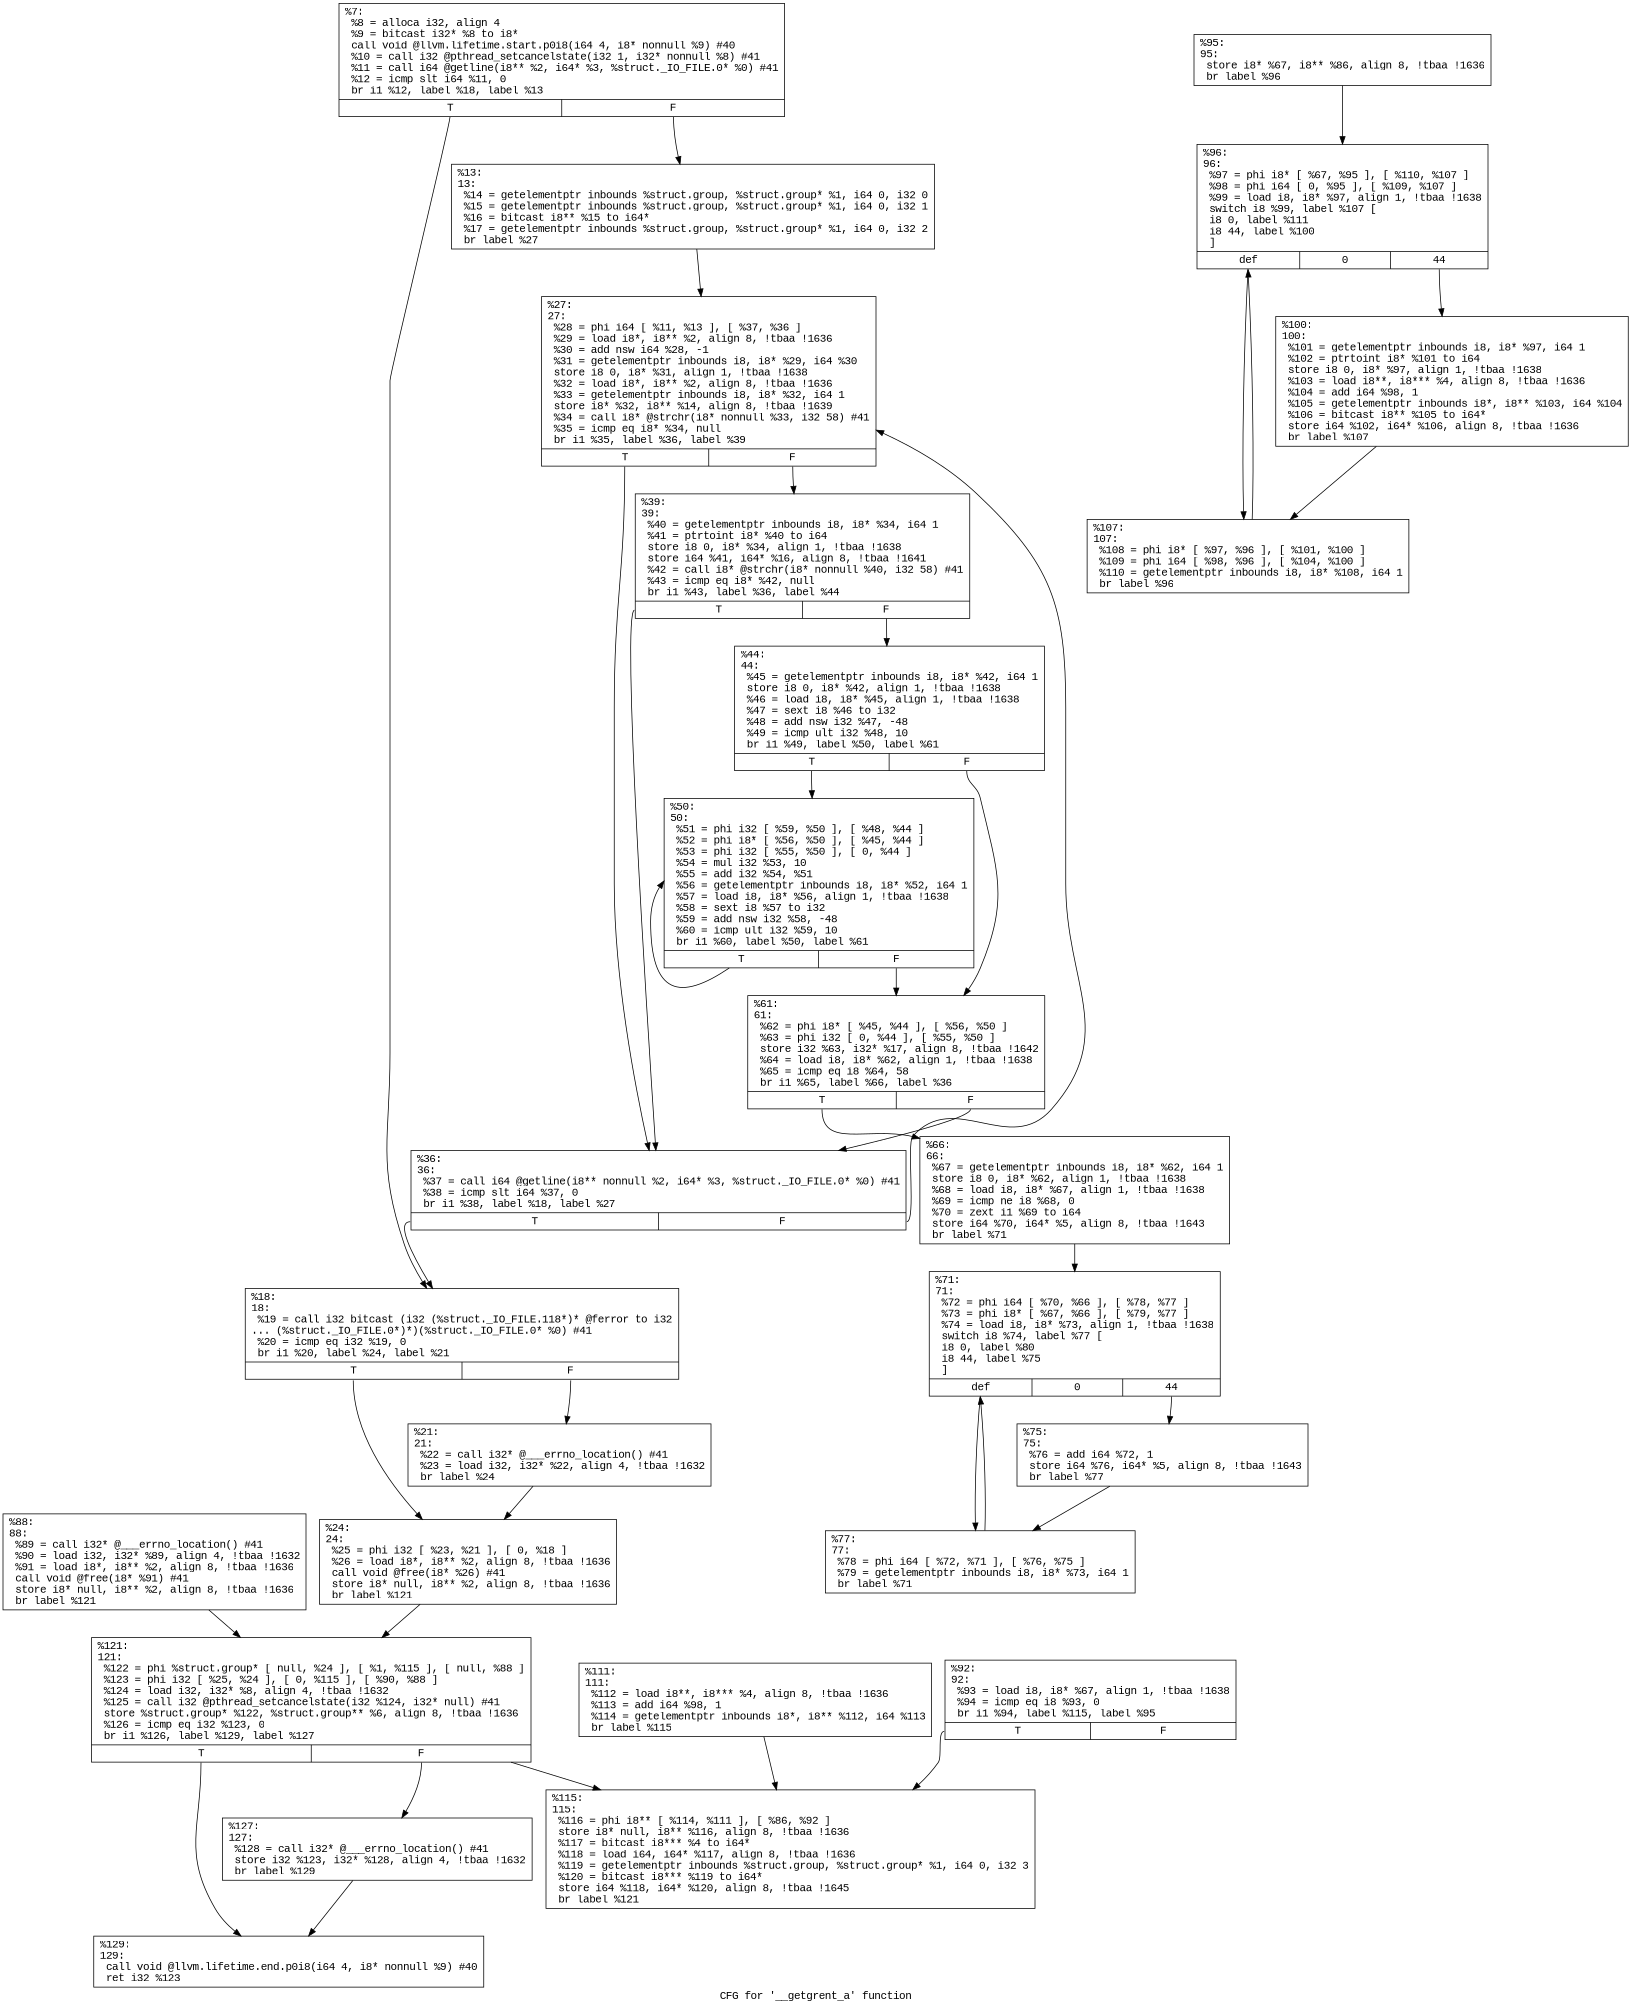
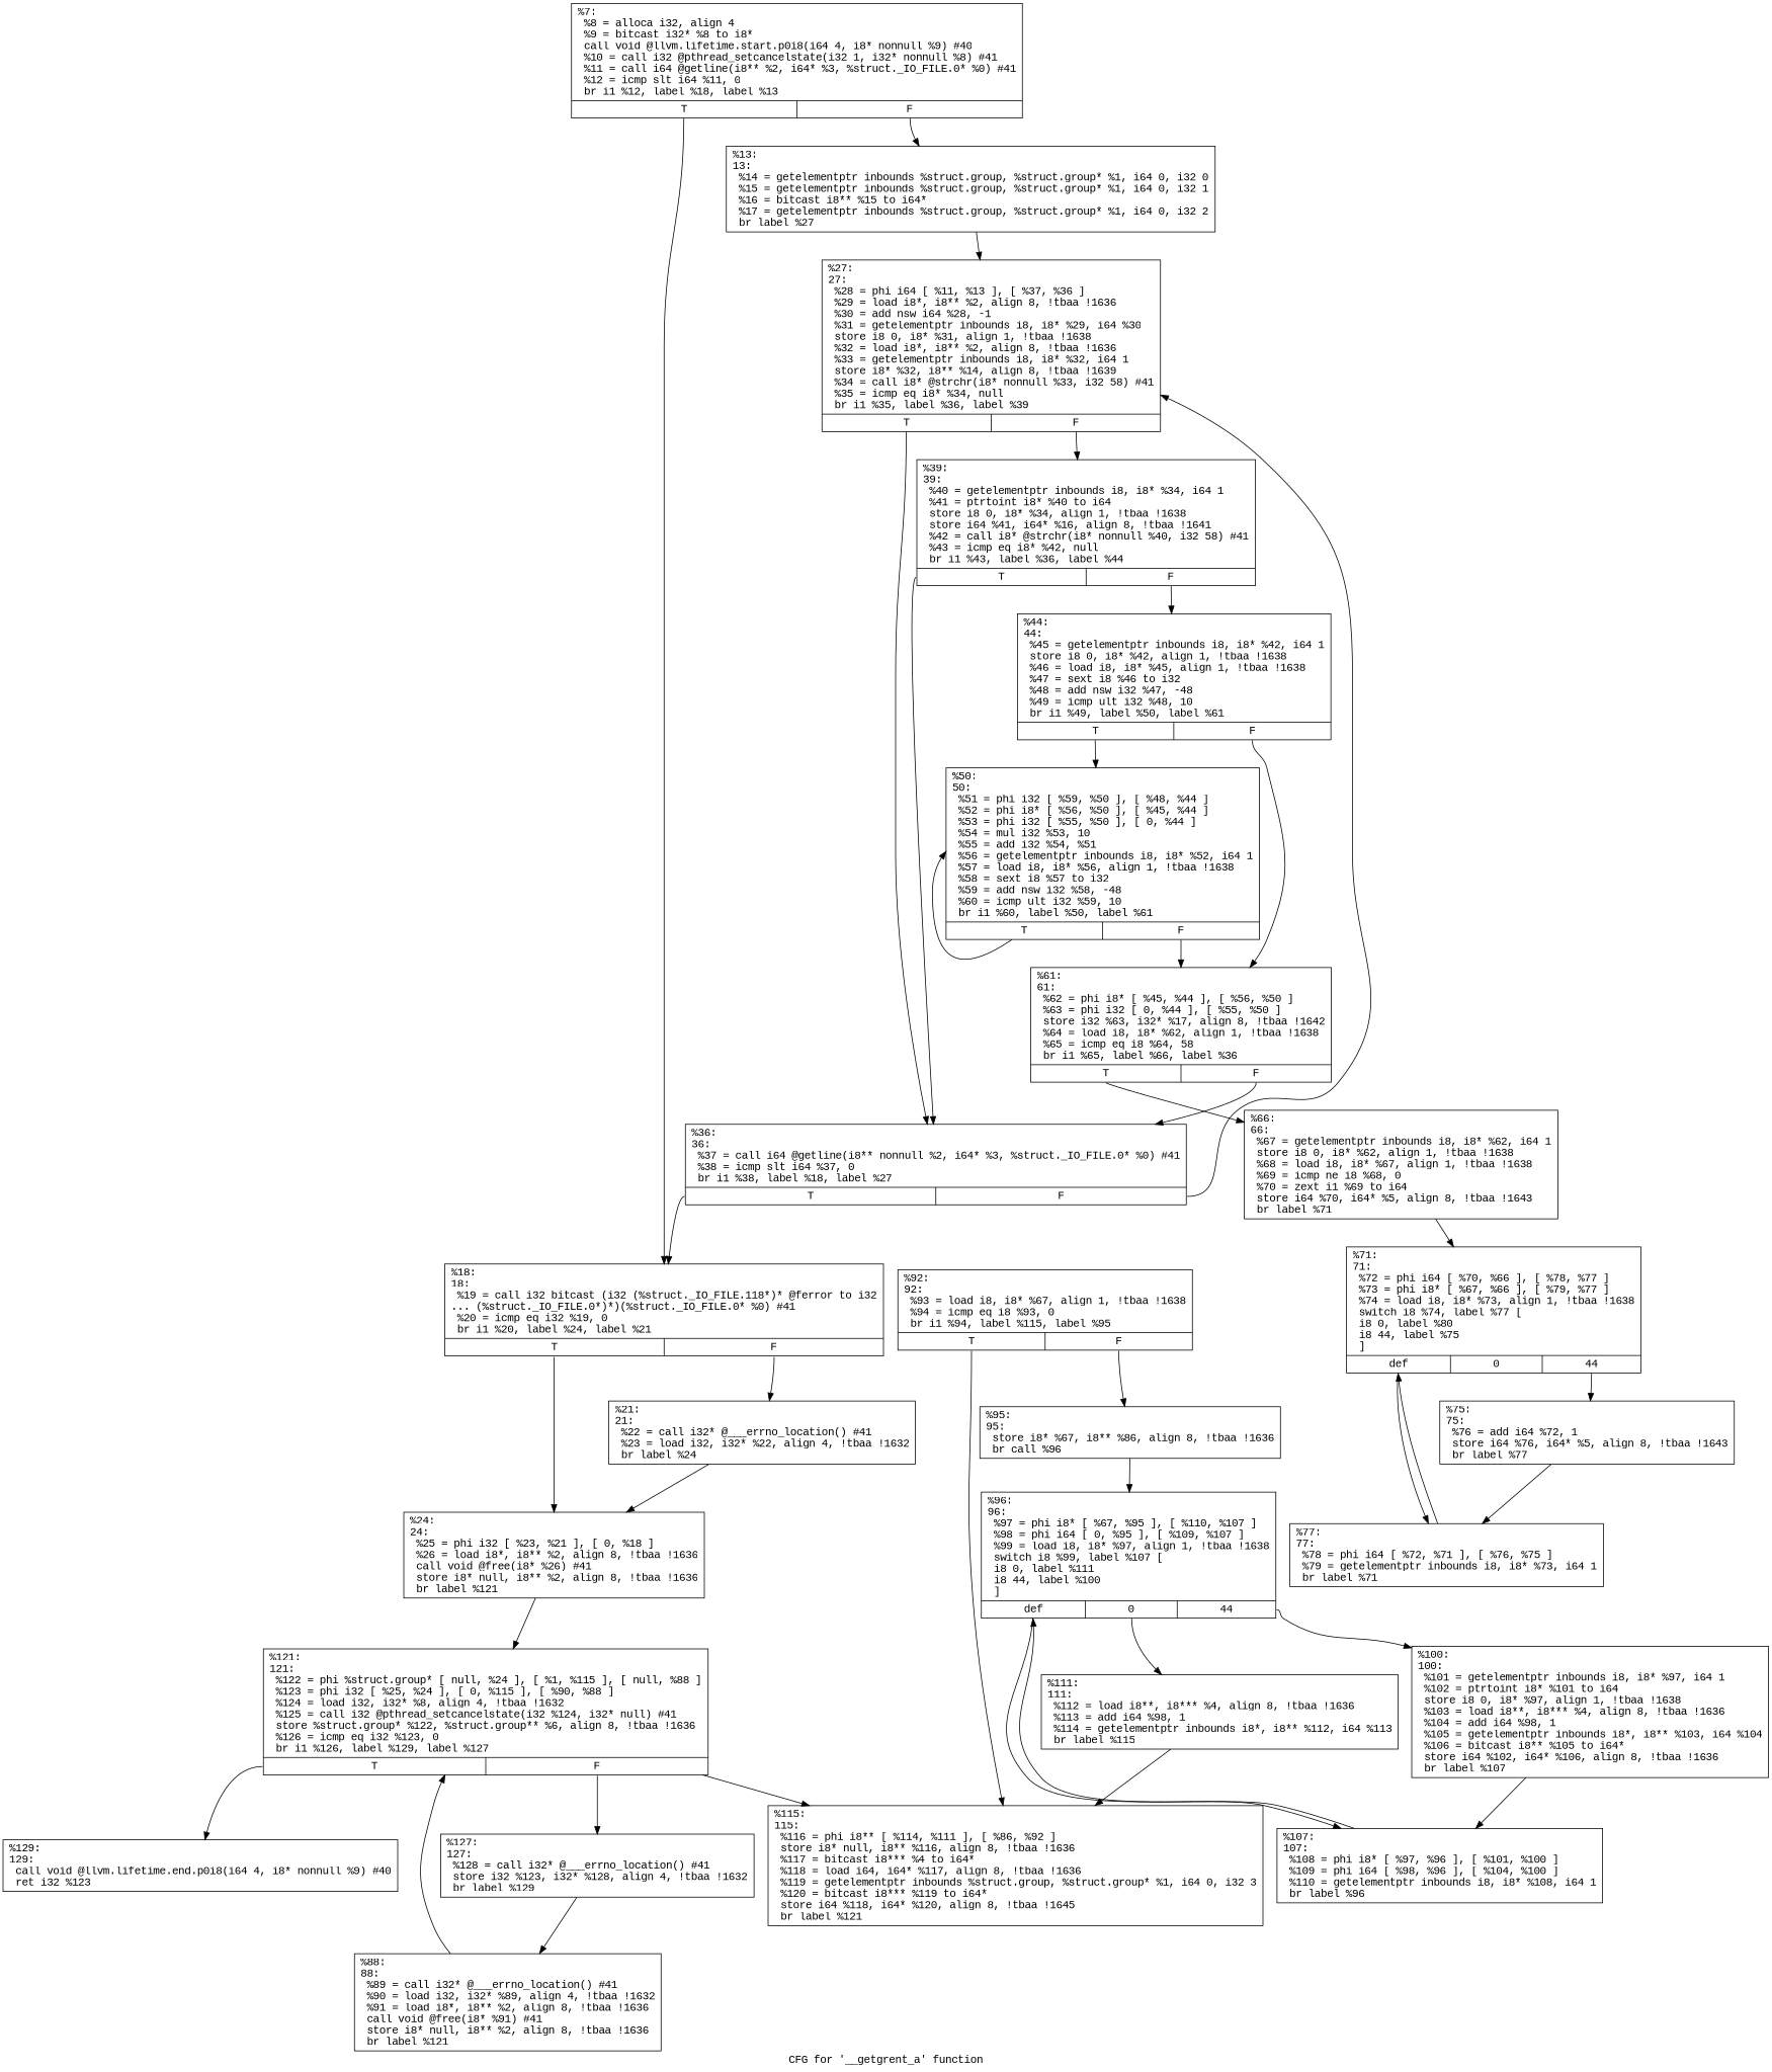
  digraph {
    fontname="Liberation Mono"
    label="CFG for '__getgrent_a' function"
    node [fontname="Liberation Mono" shape=record]
    edge [fontname="Liberation Mono"]
    n1 [label="{%7:\l  %8 = alloca i32, align 4\l  %9 = bitcast i32* %8 to i8*\l  call void @llvm.lifetime.start.p0i8(i64 4, i8* nonnull %9) #40\l  %10 = call i32 @pthread_setcancelstate(i32 1, i32* nonnull %8) #41\l  %11 = call i64 @getline(i8** %2, i64* %3, %struct._IO_FILE.0* %0) #41\l  %12 = icmp slt i64 %11, 0\l  br i1 %12, label %18, label %13\l|{<s0>T|<s1>F}}"]
    n2 [label="{%18:\l18:                                               \l  %19 = call i32 bitcast (i32 (%struct._IO_FILE.118*)* @ferror to i32\l... (%struct._IO_FILE.0*)*)(%struct._IO_FILE.0* %0) #41\l  %20 = icmp eq i32 %19, 0\l  br i1 %20, label %24, label %21\l|{<s0>T|<s1>F}}"]
    n3 [label="{%13:\l13:                                               \l  %14 = getelementptr inbounds %struct.group, %struct.group* %1, i64 0, i32 0\l  %15 = getelementptr inbounds %struct.group, %struct.group* %1, i64 0, i32 1\l  %16 = bitcast i8** %15 to i64*\l  %17 = getelementptr inbounds %struct.group, %struct.group* %1, i64 0, i32 2\l  br label %27\l}"]
    n4 [label="{%24:\l24:                                               \l  %25 = phi i32 [ %23, %21 ], [ 0, %18 ]\l  %26 = load i8*, i8** %2, align 8, !tbaa !1636\l  call void @free(i8* %26) #41\l  store i8* null, i8** %2, align 8, !tbaa !1636\l  br label %121\l}"]
    n5 [label="{%21:\l21:                                               \l  %22 = call i32* @___errno_location() #41\l  %23 = load i32, i32* %22, align 4, !tbaa !1632\l  br label %24\l}"]
    n6 [label="{%27:\l27:                                               \l  %28 = phi i64 [ %11, %13 ], [ %37, %36 ]\l  %29 = load i8*, i8** %2, align 8, !tbaa !1636\l  %30 = add nsw i64 %28, -1\l  %31 = getelementptr inbounds i8, i8* %29, i64 %30\l  store i8 0, i8* %31, align 1, !tbaa !1638\l  %32 = load i8*, i8** %2, align 8, !tbaa !1636\l  %33 = getelementptr inbounds i8, i8* %32, i64 1\l  store i8* %32, i8** %14, align 8, !tbaa !1639\l  %34 = call i8* @strchr(i8* nonnull %33, i32 58) #41\l  %35 = icmp eq i8* %34, null\l  br i1 %35, label %36, label %39\l|{<s0>T|<s1>F}}"]
    n7 [label="{%121:\l121:                                              \l  %122 = phi %struct.group* [ null, %24 ], [ %1, %115 ], [ null, %88 ]\l  %123 = phi i32 [ %25, %24 ], [ 0, %115 ], [ %90, %88 ]\l  %124 = load i32, i32* %8, align 4, !tbaa !1632\l  %125 = call i32 @pthread_setcancelstate(i32 %124, i32* null) #41\l  store %struct.group* %122, %struct.group** %6, align 8, !tbaa !1636\l  %126 = icmp eq i32 %123, 0\l  br i1 %126, label %129, label %127\l|{<s0>T|<s1>F}}"]
    n8 [label="{%36:\l36:                                               \l  %37 = call i64 @getline(i8** nonnull %2, i64* %3, %struct._IO_FILE.0* %0) #41\l  %38 = icmp slt i64 %37, 0\l  br i1 %38, label %18, label %27\l|{<s0>T|<s1>F}}"]
    n9 [label="{%39:\l39:                                               \l  %40 = getelementptr inbounds i8, i8* %34, i64 1\l  %41 = ptrtoint i8* %40 to i64\l  store i8 0, i8* %34, align 1, !tbaa !1638\l  store i64 %41, i64* %16, align 8, !tbaa !1641\l  %42 = call i8* @strchr(i8* nonnull %40, i32 58) #41\l  %43 = icmp eq i8* %42, null\l  br i1 %43, label %36, label %44\l|{<s0>T|<s1>F}}"]
    n10 [label="{%44:\l44:                                               \l  %45 = getelementptr inbounds i8, i8* %42, i64 1\l  store i8 0, i8* %42, align 1, !tbaa !1638\l  %46 = load i8, i8* %45, align 1, !tbaa !1638\l  %47 = sext i8 %46 to i32\l  %48 = add nsw i32 %47, -48\l  %49 = icmp ult i32 %48, 10\l  br i1 %49, label %50, label %61\l|{<s0>T|<s1>F}}"]
    n11 [label="{%129:\l129:                                              \l  call void @llvm.lifetime.end.p0i8(i64 4, i8* nonnull %9) #40\l  ret i32 %123\l}"]
    n12 [label="{%127:\l127:                                              \l  %128 = call i32* @___errno_location() #41\l  store i32 %123, i32* %128, align 4, !tbaa !1632\l  br label %129\l}"]
    n13 [label="{%115:\l115:                                              \l  %116 = phi i8** [ %114, %111 ], [ %86, %92 ]\l  store i8* null, i8** %116, align 8, !tbaa !1636\l  %117 = bitcast i8*** %4 to i64*\l  %118 = load i64, i64* %117, align 8, !tbaa !1636\l  %119 = getelementptr inbounds %struct.group, %struct.group* %1, i64 0, i32 3\l  %120 = bitcast i8*** %119 to i64*\l  store i64 %118, i64* %120, align 8, !tbaa !1645\l  br label %121\l}"]
    n14 [label="{%50:\l50:                                               \l  %51 = phi i32 [ %59, %50 ], [ %48, %44 ]\l  %52 = phi i8* [ %56, %50 ], [ %45, %44 ]\l  %53 = phi i32 [ %55, %50 ], [ 0, %44 ]\l  %54 = mul i32 %53, 10\l  %55 = add i32 %54, %51\l  %56 = getelementptr inbounds i8, i8* %52, i64 1\l  %57 = load i8, i8* %56, align 1, !tbaa !1638\l  %58 = sext i8 %57 to i32\l  %59 = add nsw i32 %58, -48\l  %60 = icmp ult i32 %59, 10\l  br i1 %60, label %50, label %61\l|{<s0>T|<s1>F}}"]
    n15 [label="{%61:\l61:                                               \l  %62 = phi i8* [ %45, %44 ], [ %56, %50 ]\l  %63 = phi i32 [ 0, %44 ], [ %55, %50 ]\l  store i32 %63, i32* %17, align 8, !tbaa !1642\l  %64 = load i8, i8* %62, align 1, !tbaa !1638\l  %65 = icmp eq i8 %64, 58\l  br i1 %65, label %66, label %36\l|{<s0>T|<s1>F}}"]
    n16 [label="{%66:\l66:                                               \l  %67 = getelementptr inbounds i8, i8* %62, i64 1\l  store i8 0, i8* %62, align 1, !tbaa !1638\l  %68 = load i8, i8* %67, align 1, !tbaa !1638\l  %69 = icmp ne i8 %68, 0\l  %70 = zext i1 %69 to i64\l  store i64 %70, i64* %5, align 8, !tbaa !1643\l  br label %71\l}"]
    n17 [label="{%71:\l71:                                               \l  %72 = phi i64 [ %70, %66 ], [ %78, %77 ]\l  %73 = phi i8* [ %67, %66 ], [ %79, %77 ]\l  %74 = load i8, i8* %73, align 1, !tbaa !1638\l  switch i8 %74, label %77 [\l    i8 0, label %80\l    i8 44, label %75\l  ]\l|{<s0>def|<s1>0|<s2>44}}"]
    n18 [label="{%77:\l77:                                               \l  %78 = phi i64 [ %72, %71 ], [ %76, %75 ]\l  %79 = getelementptr inbounds i8, i8* %73, i64 1\l  br label %71\l}"]
    n19 [label="{%75:\l75:                                               \l  %76 = add i64 %72, 1\l  store i64 %76, i64* %5, align 8, !tbaa !1643\l  br label %77\l}"]
    n20 [label="{%88:\l88:                                               \l  %89 = call i32* @___errno_location() #41\l  %90 = load i32, i32* %89, align 4, !tbaa !1632\l  %91 = load i8*, i8** %2, align 8, !tbaa !1636\l  call void @free(i8* %91) #41\l  store i8* null, i8** %2, align 8, !tbaa !1636\l  br label %121\l}"]
    n21 [label="{%92:\l92:                                               \l  %93 = load i8, i8* %67, align 1, !tbaa !1638\l  %94 = icmp eq i8 %93, 0\l  br i1 %94, label %115, label %95\l|{<s0>T|<s1>F}}"]
-   n22 [label="{%95:\l95:                                               \l  store i8* %67, i8** %86, align 8, !tbaa !1636\l  br label %96\l}"]
+   n22 [label="{%95:\l95:                                               \l  store i8* %67, i8** %86, align 8, !tbaa !1636\l  br call %96\l}"]
    n23 [label="{%96:\l96:                                               \l  %97 = phi i8* [ %67, %95 ], [ %110, %107 ]\l  %98 = phi i64 [ 0, %95 ], [ %109, %107 ]\l  %99 = load i8, i8* %97, align 1, !tbaa !1638\l  switch i8 %99, label %107 [\l    i8 0, label %111\l    i8 44, label %100\l  ]\l|{<s0>def|<s1>0|<s2>44}}"]
    n24 [label="{%107:\l107:                                              \l  %108 = phi i8* [ %97, %96 ], [ %101, %100 ]\l  %109 = phi i64 [ %98, %96 ], [ %104, %100 ]\l  %110 = getelementptr inbounds i8, i8* %108, i64 1\l  br label %96\l}"]
    n25 [label="{%111:\l111:                                              \l  %112 = load i8**, i8*** %4, align 8, !tbaa !1636\l  %113 = add i64 %98, 1\l  %114 = getelementptr inbounds i8*, i8** %112, i64 %113\l  br label %115\l}"]
    n26 [label="{%100:\l100:                                              \l  %101 = getelementptr inbounds i8, i8* %97, i64 1\l  %102 = ptrtoint i8* %101 to i64\l  store i8 0, i8* %97, align 1, !tbaa !1638\l  %103 = load i8**, i8*** %4, align 8, !tbaa !1636\l  %104 = add i64 %98, 1\l  %105 = getelementptr inbounds i8*, i8** %103, i64 %104\l  %106 = bitcast i8** %105 to i64*\l  store i64 %102, i64* %106, align 8, !tbaa !1636\l  br label %107\l}"]
    n1 -> n2 [tailport=s0]
    n1 -> n3 [tailport=s1]
    n2 -> n4 [tailport=s0]
    n2 -> n5 [tailport=s1]
    n3 -> n6
    n4 -> n7
    n5 -> n4
    n6 -> n8 [tailport=s0]
    n6 -> n9 [tailport=s1]
    n7 -> n11 [tailport=s0]
    n7 -> n12 [tailport=s1]
    n7 -> n13
    n8 -> n2 [tailport=s0]
    n8 -> n6 [tailport=s1]
    n9 -> n8 [tailport=s0]
    n9 -> n10 [tailport=s1]
    n10 -> n14 [tailport=s0]
    n10 -> n15 [tailport=s1]
-   n12 -> n11
+   n12 -> n20
    n14 -> n14 [tailport=s0]
    n14 -> n15 [tailport=s1]
    n15 -> n8 [tailport=s1]
    n15 -> n16 [tailport=s0]
    n16 -> n17
    n17 -> n18 [tailport=s0]
    n17 -> n19 [tailport=s2]
    n18 -> n17
    n19 -> n18
    n20 -> n7
    n21 -> n13 [tailport=s0]
+   n21 -> n22 [tailport=s1]
    n22 -> n23
    n23 -> n24 [tailport=s0]
+   n23 -> n25 [tailport=s1]
    n23 -> n26 [tailport=s2]
    n24 -> n23
    n25 -> n13
    n26 -> n24
  }
